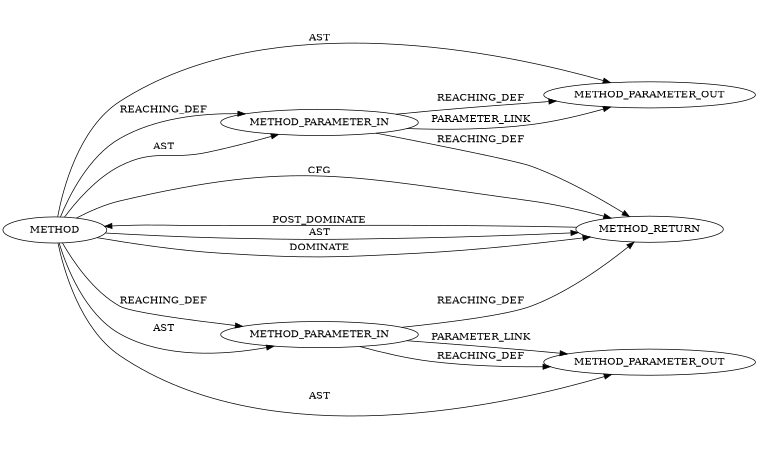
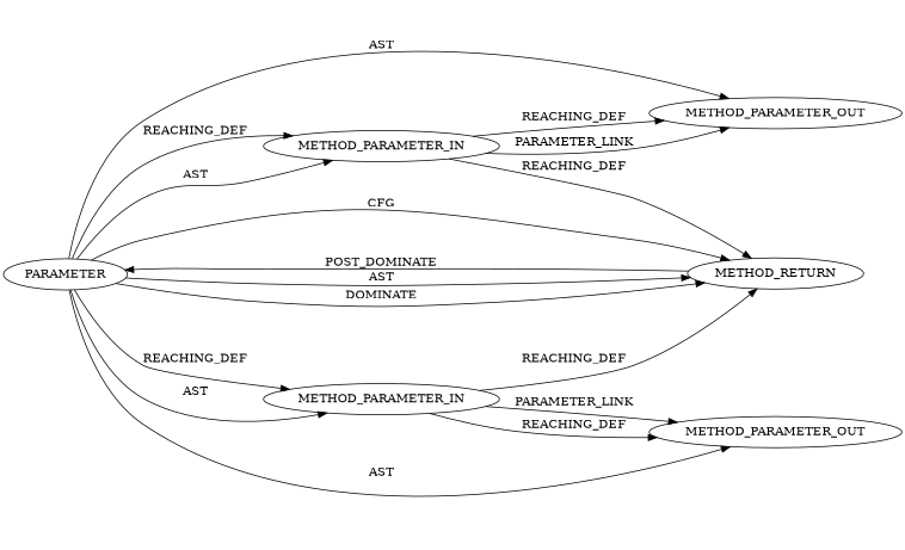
  digraph {
    rankdir=LR
    node [CODE=p2 NAME=p2 ORDER=2 EVALUATION_STRATEGY=BY_VALUE IS_VARIADIC=false TYPE_FULL_NAME=ANY]
-   n1 [AST_PARENT_FULL_NAME="<global>" AST_PARENT_TYPE=NAMESPACE_BLOCK CODE="<empty>" FILENAME="<empty>" FULL_NAME="<operators>.assignmentAnd" IS_EXTERNAL=true NAME="<operators>.assignmentAnd" ORDER=0 label=METHOD EVALUATION_STRATEGY="" IS_VARIADIC="" TYPE_FULL_NAME=""]
+   n1 [AST_PARENT_FULL_NAME="<global>" AST_PARENT_TYPE=NAMESPACE_BLOCK CODE="<empty>" FILENAME="<empty>" FULL_NAME="<operators>.assignmentAnd" IS_EXTERNAL=true NAME="<operators>.assignmentAnd" ORDER=0 label=PARAMETER EVALUATION_STRATEGY="" IS_VARIADIC="" TYPE_FULL_NAME=""]
    n2 [INDEX=2 label=METHOD_PARAMETER_OUT]
    n3 [CODE=RET label=METHOD_RETURN NAME="" IS_VARIADIC=""]
    n4 [INDEX=2 label=METHOD_PARAMETER_IN]
    n5 [CODE=p1 INDEX=1 NAME=p1 ORDER=1 label=METHOD_PARAMETER_IN]
    n6 [CODE=p1 INDEX=1 NAME=p1 ORDER=1 label=METHOD_PARAMETER_OUT]
    n1 -> n2 [label=AST]
    n1 -> n3 [label=AST]
    n1 -> n3 [label=DOMINATE]
    n1 -> n3 [label=CFG]
    n1 -> n4 [label=REACHING_DEF]
    n1 -> n4 [label=AST]
    n1 -> n5 [label=AST]
    n1 -> n5 [label=REACHING_DEF]
    n1 -> n6 [label=AST]
    n3 -> n1 [label=POST_DOMINATE]
    n4 -> n2 [VARIABLE=p2 label=REACHING_DEF]
    n4 -> n2 [label=PARAMETER_LINK]
    n4 -> n3 [VARIABLE=p2 label=REACHING_DEF]
    n5 -> n3 [VARIABLE=p1 label=REACHING_DEF]
    n5 -> n6 [VARIABLE=p1 label=REACHING_DEF]
    n5 -> n6 [label=PARAMETER_LINK]
  }
